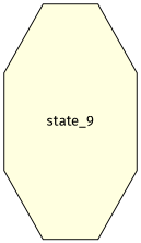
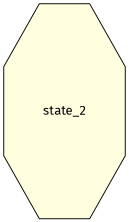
  digraph {
    fontname="Fira Sans"
-   state_2 [fixedsize=true height=3.2 shape=octagon width=1.8 style=filled fillcolor=lightyellow color=black fontname="Fira Sans" label=state_9]
+   state_2 [fixedsize=true height=3.2 shape=octagon width=1.8 style=filled fillcolor=lightyellow color=black fontname="Fira Sans"]
  }
